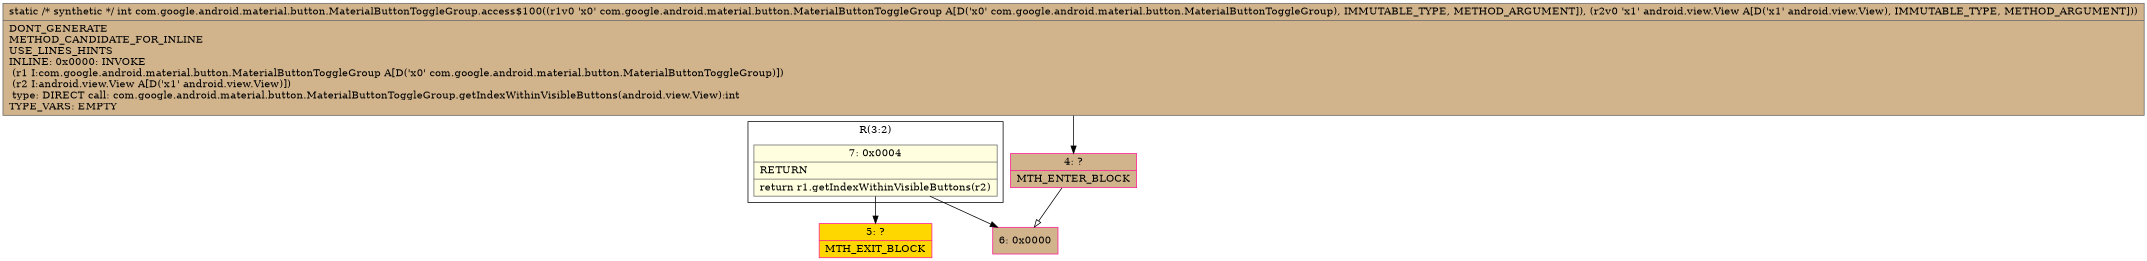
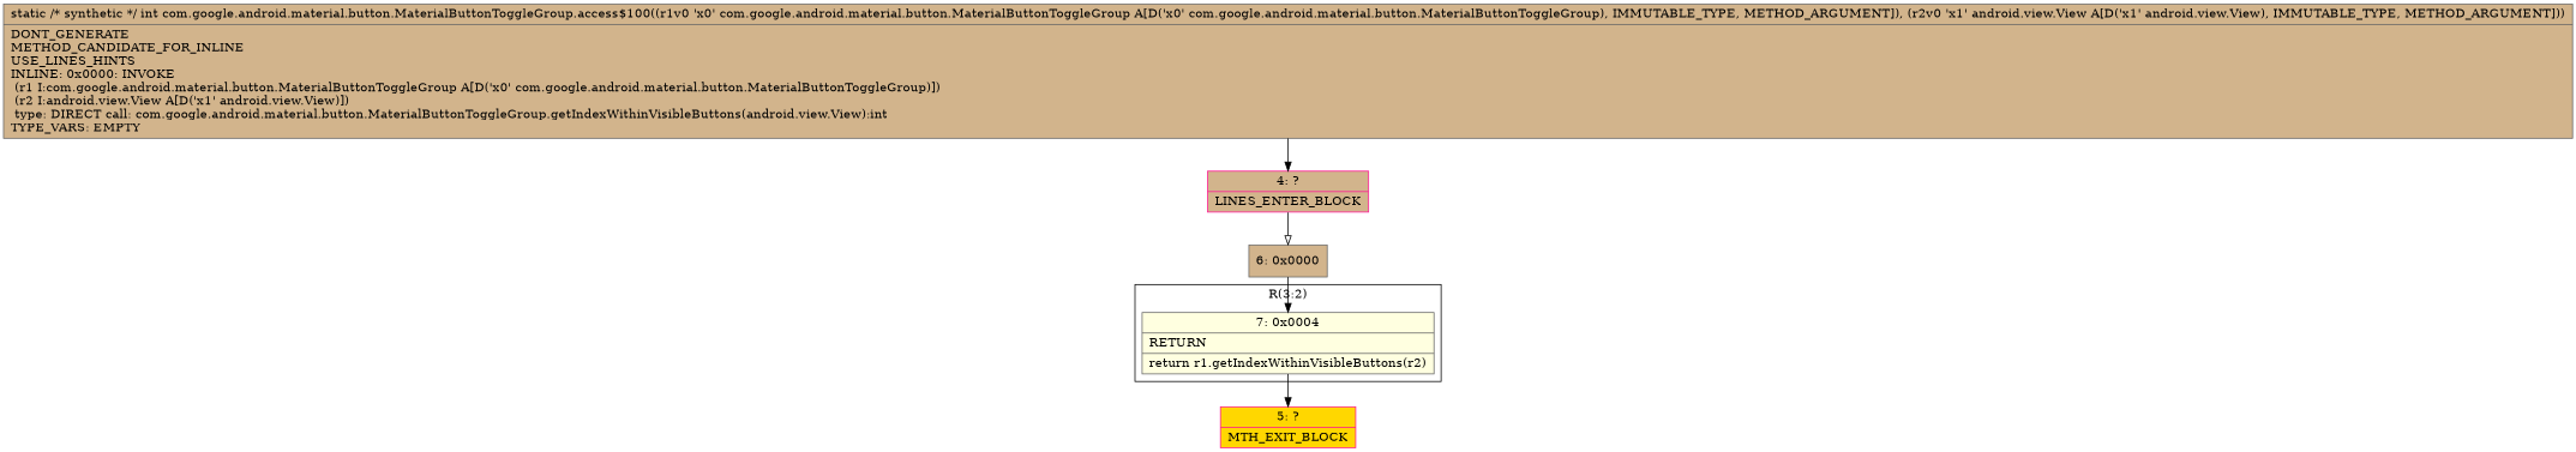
  digraph {
    node [color=deeppink fillcolor=tan shape=record style=filled]
    edge [arrowhead=normal]
    n1 [color=gray40 fillcolor=lightyellow label="{7\:\ 0x0004|RETURN\l|return r1.getIndexWithinVisibleButtons(r2)\l}"]
    n2 [fillcolor=gold label="{5\:\ ?|MTH_EXIT_BLOCK\l}"]
-   n3 [label="{4\:\ ?|MTH_ENTER_BLOCK\l}"]
-   n4 [label="{6\:\ 0x0000}"]
+   n3 [label="{4\:\ ?|LINES_ENTER_BLOCK\l}"]
+   n4 [color=gray40 label="{6\:\ 0x0000}"]
    n5 [color=gray40 label="{static \/* synthetic *\/ int com.google.android.material.button.MaterialButtonToggleGroup.access$100((r1v0 'x0' com.google.android.material.button.MaterialButtonToggleGroup A[D('x0' com.google.android.material.button.MaterialButtonToggleGroup), IMMUTABLE_TYPE, METHOD_ARGUMENT]), (r2v0 'x1' android.view.View A[D('x1' android.view.View), IMMUTABLE_TYPE, METHOD_ARGUMENT]))  | DONT_GENERATE\lMETHOD_CANDIDATE_FOR_INLINE\lUSE_LINES_HINTS\lINLINE: 0x0000: INVOKE  \l  (r1 I:com.google.android.material.button.MaterialButtonToggleGroup A[D('x0' com.google.android.material.button.MaterialButtonToggleGroup)])\l  (r2 I:android.view.View A[D('x1' android.view.View)])\l type: DIRECT call: com.google.android.material.button.MaterialButtonToggleGroup.getIndexWithinVisibleButtons(android.view.View):int\lTYPE_VARS: EMPTY\l}"]
    subgraph cluster_1 {
      label="R(3:2)"
      n1
    }
    n1 -> n2
    n3 -> n4 [arrowhead=onormal]
-   n1 -> n4
+   n4 -> n1
    n5 -> n3
  }
